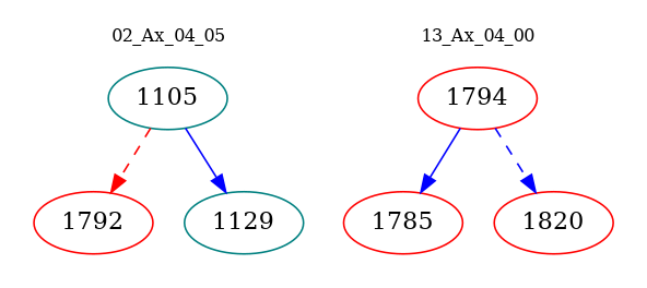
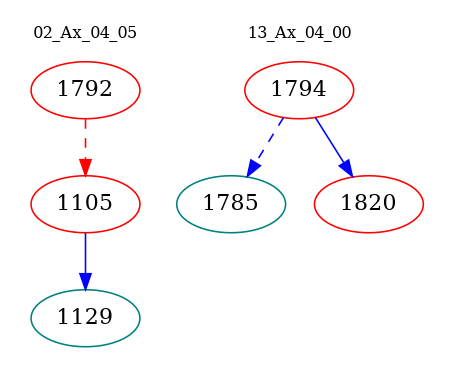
  digraph {
    node [color=red]
    edge [color=blue style=dashed]
-   n1 [color=teal label=1105]
+   n1 [label=1105]
    n2 [label=1792]
    n3 [color=teal label=1129]
    n4 [label=1794]
-   n5 [label=1785]
+   n5 [color=teal label=1785]
    n6 [label=1820]
    subgraph cluster_1 {
      color=white
      fontsize=10
      label="02_Ax_04_05"
      n1
      n2
      n3
    }
    subgraph cluster_2 {
      color=white
      fontsize=10
      label="13_Ax_04_00"
      n4
      n5
      n6
    }
-   n1 -> n2 [color=red]
+   n2 -> n1 [color=red]
    n1 -> n3 [style=solid]
-   n4 -> n5 [style=solid]
-   n4 -> n6
+   n4 -> n5
+   n4 -> n6 [style=solid]
  }
